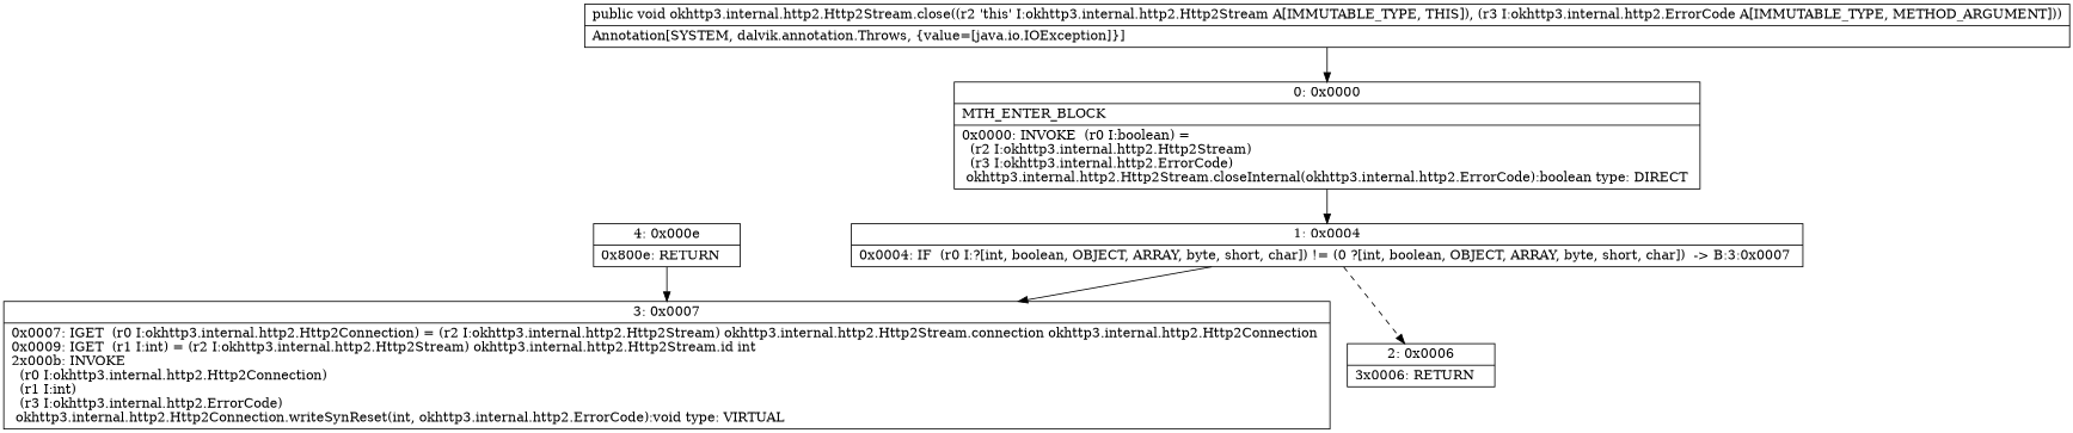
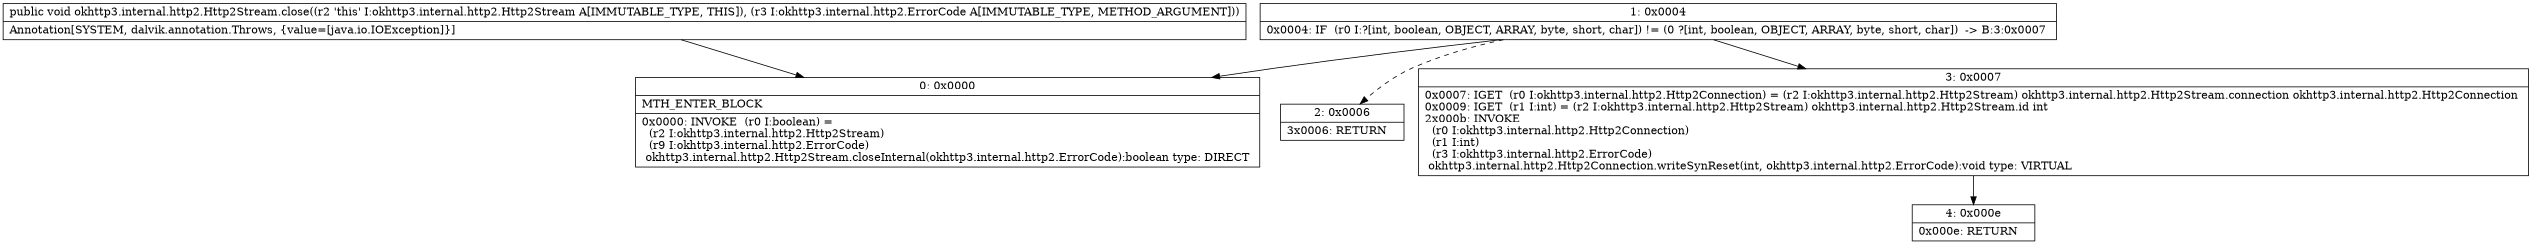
  digraph {
    node [shape=record]
-   n1 [label="{0\:\ 0x0000|MTH_ENTER_BLOCK\l|0x0000: INVOKE  (r0 I:boolean) = \l  (r2 I:okhttp3.internal.http2.Http2Stream)\l  (r3 I:okhttp3.internal.http2.ErrorCode)\l okhttp3.internal.http2.Http2Stream.closeInternal(okhttp3.internal.http2.ErrorCode):boolean type: DIRECT \l}"]
+   n1 [label="{0\:\ 0x0000|MTH_ENTER_BLOCK\l|0x0000: INVOKE  (r0 I:boolean) = \l  (r2 I:okhttp3.internal.http2.Http2Stream)\l  (r9 I:okhttp3.internal.http2.ErrorCode)\l okhttp3.internal.http2.Http2Stream.closeInternal(okhttp3.internal.http2.ErrorCode):boolean type: DIRECT \l}"]
    n2 [label="{1\:\ 0x0004|0x0004: IF  (r0 I:?[int, boolean, OBJECT, ARRAY, byte, short, char]) != (0 ?[int, boolean, OBJECT, ARRAY, byte, short, char])  \-\> B:3:0x0007 \l}"]
    n3 [label="{2\:\ 0x0006|3x0006: RETURN   \l}"]
    n4 [label="{3\:\ 0x0007|0x0007: IGET  (r0 I:okhttp3.internal.http2.Http2Connection) = (r2 I:okhttp3.internal.http2.Http2Stream) okhttp3.internal.http2.Http2Stream.connection okhttp3.internal.http2.Http2Connection \l0x0009: IGET  (r1 I:int) = (r2 I:okhttp3.internal.http2.Http2Stream) okhttp3.internal.http2.Http2Stream.id int \l2x000b: INVOKE  \l  (r0 I:okhttp3.internal.http2.Http2Connection)\l  (r1 I:int)\l  (r3 I:okhttp3.internal.http2.ErrorCode)\l okhttp3.internal.http2.Http2Connection.writeSynReset(int, okhttp3.internal.http2.ErrorCode):void type: VIRTUAL \l}"]
-   n5 [label="{4\:\ 0x000e|0x800e: RETURN   \l}"]
+   n5 [label="{4\:\ 0x000e|0x000e: RETURN   \l}"]
    n6 [label="{public void okhttp3.internal.http2.Http2Stream.close((r2 'this' I:okhttp3.internal.http2.Http2Stream A[IMMUTABLE_TYPE, THIS]), (r3 I:okhttp3.internal.http2.ErrorCode A[IMMUTABLE_TYPE, METHOD_ARGUMENT]))  | Annotation[SYSTEM, dalvik.annotation.Throws, \{value=[java.io.IOException]\}]\l}"]
-   n1 -> n2
+   n2 -> n1
    n2 -> n3 [style=dashed]
    n2 -> n4
-   n5 -> n4
+   n4 -> n5
    n6 -> n1
  }
